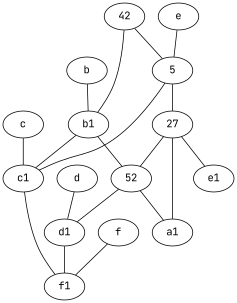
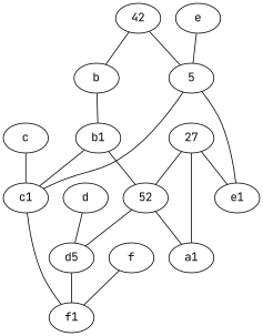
  graph {
    fontname="JetBrains Mono"
    node [fontname="JetBrains Mono" labelfontsize=50]
    edge [fontname="JetBrains Mono"]
    c
    c1
    f1
    f
    b
    b1
    52
    5
    e1
    a1
-   d1
+   d1 [label=d5]
    d
    e
    27
    42
    c -- c1
    c1 -- f1
    f -- f1
    b -- b1
    b1 -- c1
    b1 -- 52
    52 -- a1
    52 -- d1
    5 -- c1
-   5 -- 27
+   5 -- e1
    d1 -- f1
    d -- d1
    e -- 5
    27 -- 52
    27 -- e1
    27 -- a1
-   42 -- b1
+   42 -- b
    42 -- 5
  }
